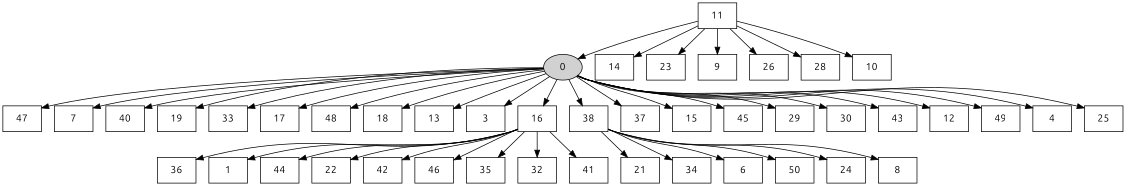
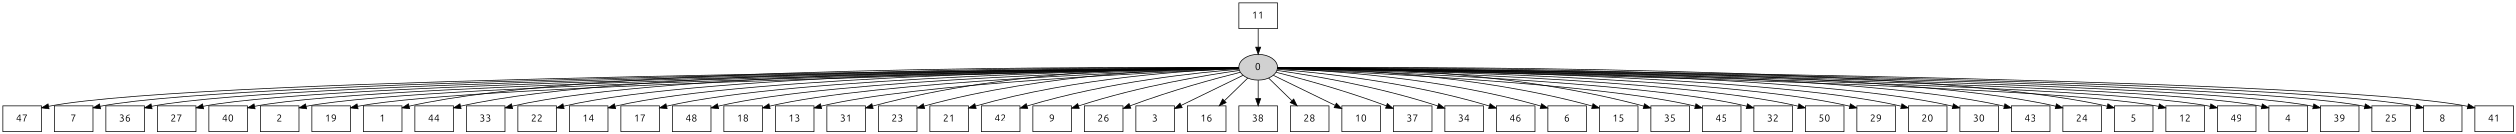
  digraph {
    fontname=Ubuntu
    node [fillcolor=white fontname=Ubuntu style=filled shape=box]
    edge [fontname=Ubuntu]
    0 [fillcolor=grey82 shape=""]
    n2 [label="47\n"]
    n3 [label="7\n"]
    n4 [label="36\n"]
+   n5 [label="27\n"]
    n6 [label="40\n"]
+   n7 [label="2\n"]
    n8 [label="19\n"]
    n9 [label="1\n"]
    n10 [label="44\n"]
    n11 [label="33\n"]
    n12 [label="22\n"]
    n13 [label="14\n"]
    n14 [label="17\n"]
    n15 [label="48\n"]
    n16 [label="18\n"]
    n17 [label="13\n"]
+   n18 [label="31\n"]
    n19 [label="23\n"]
    n20 [label="21\n"]
    n21 [label="42\n"]
    n22 [label="9\n"]
    n23 [label="26\n"]
    n24 [label="3\n"]
    n25 [label="16\n"]
    n26 [label="38\n"]
    n27 [label="28\n"]
    n28 [label="10\n"]
    n29 [label="37\n"]
    n30 [label="34\n"]
    n31 [label="46\n"]
    n32 [label="6\n"]
    n33 [label="15\n"]
    n34 [label="35\n"]
    n35 [label="45\n"]
    n36 [label="32\n"]
    n37 [label="50\n"]
    n38 [label="29\n"]
+   n39 [label="20\n"]
    n40 [label="30\n"]
    n41 [label="43\n"]
    n42 [label="24\n"]
+   n43 [label="5\n"]
    n44 [label="12\n"]
    n45 [label="49\n"]
    n46 [label="4\n"]
+   n47 [label="39\n"]
    n48 [label="25\n"]
    n49 [label="8\n"]
    n50 [label="41\n"]
    n51 [label="11\n"]
    0 -> n2
    0 -> n3
-   n25 -> n4
+   0 -> n4
+   0 -> n5
    0 -> n6
+   0 -> n7
    0 -> n8
-   n25 -> n9
-   n25 -> n10
+   0 -> n9
+   0 -> n10
    0 -> n11
-   n25 -> n12
-   n51 -> n13
+   0 -> n12
+   0 -> n13
    0 -> n14
    0 -> n15
    0 -> n16
    0 -> n17
-   n51 -> n19
-   n26 -> n20
-   n25 -> n21
-   n51 -> n22
-   n51 -> n23
+   0 -> n18
+   0 -> n19
+   0 -> n20
+   0 -> n21
+   0 -> n22
+   0 -> n23
    0 -> n24
    0 -> n25
    0 -> n26
-   n51 -> n27
-   n51 -> n28
+   0 -> n27
+   0 -> n28
    0 -> n29
-   n26 -> n30
-   n25 -> n31
-   n26 -> n32
+   0 -> n30
+   0 -> n31
+   0 -> n32
    0 -> n33
-   n25 -> n34
+   0 -> n34
    0 -> n35
-   n25 -> n36
-   n26 -> n37
+   0 -> n36
+   0 -> n37
    0 -> n38
+   0 -> n39
    0 -> n40
    0 -> n41
-   n26 -> n42
+   0 -> n42
+   0 -> n43
    0 -> n44
    0 -> n45
    0 -> n46
+   0 -> n47
    0 -> n48
-   n26 -> n49
-   n25 -> n50
+   0 -> n49
+   0 -> n50
    n51 -> 0
  }
